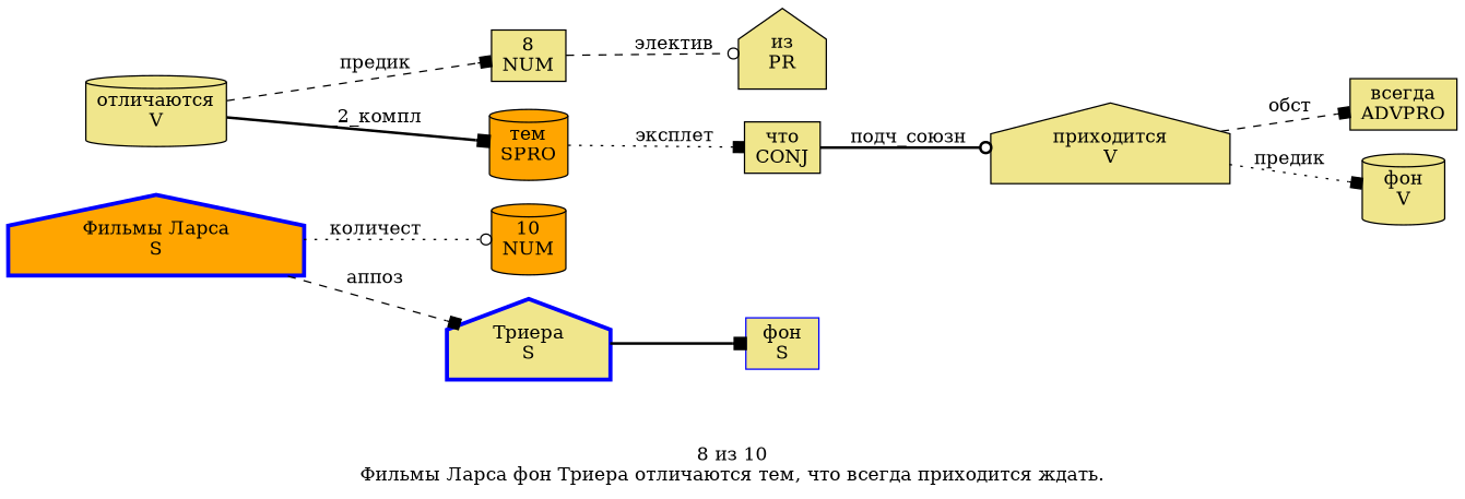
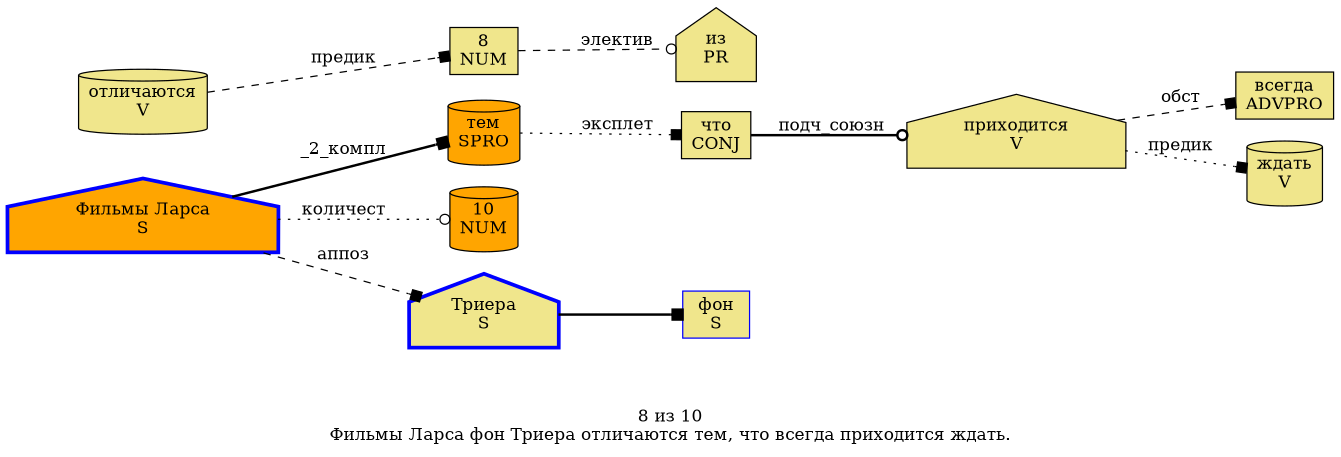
  digraph {
    label="8 из 10\nФильмы Ларса фон Триера отличаются тем, что всегда приходится ждать."
    rankdir=LR
    node [fillcolor=khaki penwidth=1 shape=box style=filled]
    edge [arrowhead=box style=dashed]
    n1 [label="8\nNUM"]
    n2 [label="из\nPR" shape=house]
    n3 [color=blue fillcolor=orange label="Фильмы Ларса\nS" penwidth=3 shape=house]
    n4 [fillcolor=orange label="10\nNUM" shape=cylinder]
    n5 [color=blue label="Триера\nS" penwidth=3 shape=house]
    n6 [color=blue label="фон\nS"]
    n7 [label="отличаются\nV" shape=cylinder]
    n8 [fillcolor=orange label="тем\nSPRO" shape=cylinder]
    n9 [label="что\nCONJ"]
    n10 [label="приходится\nV" shape=house]
    n11 [label="всегда\nADVPRO"]
-   n12 [label="фон\nV" shape=cylinder]
+   n12 [label="ждать\nV" shape=cylinder]
    n1 -> n2 [arrowhead=odot label="электив"]
    n3 -> n4 [arrowhead=odot label="количест" style=dotted]
    n3 -> n5 [label="аппоз"]
    n5 -> n6 [style=bold]
    n7 -> n1 [label="предик"]
-   n7 -> n8 [label="_2_компл" style=bold]
+   n3 -> n8 [label="_2_компл" style=bold]
    n8 -> n9 [label="эксплет" style=dotted]
    n9 -> n10 [arrowhead=odot label="подч_союзн" style=bold]
    n10 -> n11 [label="обст"]
    n10 -> n12 [label="предик" style=dotted]
  }
